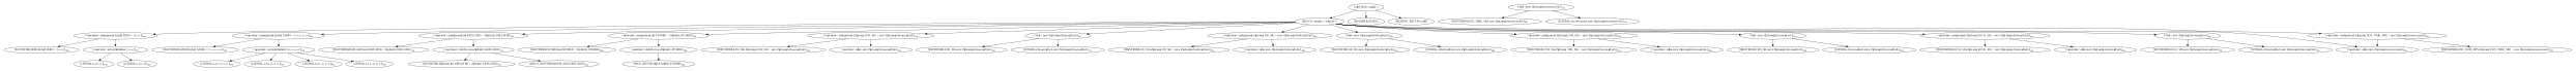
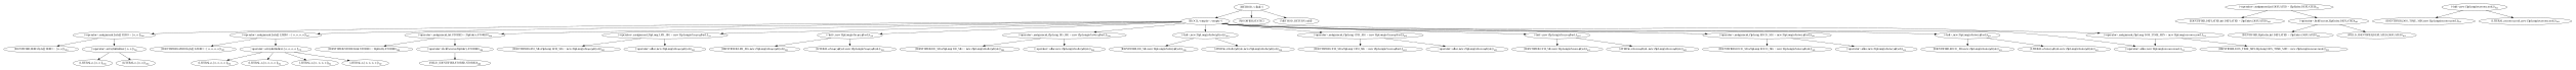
  digraph {
    fontname="Playfair Display"
    node [fontname="Playfair Display"]
    edge [fontname="Playfair Display"]
    n1 [label=<(METHOD,&lt;clinit&gt;)>]
    n2 [label=<(BLOCK,&lt;empty&gt;,&lt;empty&gt;)>]
    n3 [label=<(MODIFIER,STATIC)>]
    n4 [label=<(METHOD_RETURN,void)>]
    n5 [label=<(&lt;operator&gt;.assignment,byte[] ZERO = { 0, 0 })<SUB>160</SUB>>]
    n6 [label=<(&lt;operator&gt;.assignment,byte[] LZERO = { 0, 0, 0, 0 })<SUB>167</SUB>>]
    n7 [label=<(&lt;operator&gt;.assignment,int DEFLATED = ZipEntry.DEFLATED)<SUB>192</SUB>>]
    n8 [label=<(&lt;operator&gt;.assignment,int STORED = ZipEntry.STORED)<SUB>199</SUB>>]
    n9 [label=<(&lt;operator&gt;.assignment,ZipLong LFH_SIG = new ZipLong(0X04034B50L))<SUB>393</SUB>>]
    n10 [label=<(&lt;init&gt;,new ZipLong(0X04034B50L))<SUB>393</SUB>>]
    n11 [label=<(&lt;operator&gt;.assignment,ZipLong DD_SIG = new ZipLong(0X08074B50L))<SUB>399</SUB>>]
    n12 [label=<(&lt;init&gt;,new ZipLong(0X08074B50L))<SUB>399</SUB>>]
    n13 [label=<(&lt;operator&gt;.assignment,ZipLong CFH_SIG = new ZipLong(0X02014B50L))<SUB>405</SUB>>]
    n14 [label=<(&lt;init&gt;,new ZipLong(0X02014B50L))<SUB>405</SUB>>]
    n15 [label=<(&lt;operator&gt;.assignment,ZipLong EOCD_SIG = new ZipLong(0X06054B50L))<SUB>411</SUB>>]
    n16 [label=<(&lt;init&gt;,new ZipLong(0X06054B50L))<SUB>411</SUB>>]
    n17 [label=<(&lt;operator&gt;.assignment,ZipLong DOS_TIME_MIN = new ZipLong(0x00002100L))<SUB>622</SUB>>]
    n18 [label=<(&lt;operator&gt;.alloc,new ZipLong(0x00002100L))<SUB>622</SUB>>]
    n19 [label=<(IDENTIFIER,ZERO,byte[] ZERO = { 0, 0 })<SUB>160</SUB>>]
    n20 [label=<(&lt;operator&gt;.arrayInitializer,{ 0, 0 })<SUB>160</SUB>>]
    n21 [label=<(IDENTIFIER,LZERO,byte[] LZERO = { 0, 0, 0, 0 })<SUB>167</SUB>>]
    n22 [label=<(&lt;operator&gt;.arrayInitializer,{ 0, 0, 0, 0 })<SUB>167</SUB>>]
    n23 [label=<(IDENTIFIER,DEFLATED,int DEFLATED = ZipEntry.DEFLATED)<SUB>192</SUB>>]
    n24 [label=<(&lt;operator&gt;.fieldAccess,ZipEntry.DEFLATED)<SUB>192</SUB>>]
-   n25 [label=<(IDENTIFIER,STORED,int STORED = ZipEntry.STORED)<SUB>199</SUB>>]
+   n25 [label=<(IDENTIFIER,STORED,int STORED = ZipEntry.STORED)<SUB>299</SUB>>]
    n26 [label=<(&lt;operator&gt;.fieldAccess,ZipEntry.STORED)<SUB>199</SUB>>]
    n27 [label=<(IDENTIFIER,LFH_SIG,ZipLong LFH_SIG = new ZipLong(0X04034B50L))<SUB>393</SUB>>]
    n28 [label=<(&lt;operator&gt;.alloc,new ZipLong(0X04034B50L))<SUB>392</SUB>>]
    n29 [label=<(IDENTIFIER,LFH_SIG,new ZipLong(0X04034B50L))<SUB>393</SUB>>]
    n30 [label=<(LITERAL,0X04034B50L,new ZipLong(0X04034B50L))<SUB>393</SUB>>]
    n31 [label=<(IDENTIFIER,DD_SIG,ZipLong DD_SIG = new ZipLong(0X08074B50L))<SUB>399</SUB>>]
    n32 [label=<(&lt;operator&gt;.alloc,new ZipLong(0X08074B50L))<SUB>399</SUB>>]
    n33 [label=<(IDENTIFIER,DD_SIG,new ZipLong(0X08074B50L))<SUB>399</SUB>>]
    n34 [label=<(LITERAL,0X08074B50L,new ZipLong(0X08074B50L))<SUB>399</SUB>>]
    n35 [label=<(IDENTIFIER,CFH_SIG,ZipLong CFH_SIG = new ZipLong(0X02014B50L))<SUB>405</SUB>>]
    n36 [label=<(&lt;operator&gt;.alloc,new ZipLong(0X02014B50L))<SUB>405</SUB>>]
    n37 [label=<(IDENTIFIER,CFH_SIG,new ZipLong(0X02014B50L))<SUB>405</SUB>>]
    n38 [label=<(LITERAL,0X02014B50L,new ZipLong(0X02014B50L))<SUB>405</SUB>>]
    n39 [label=<(IDENTIFIER,EOCD_SIG,ZipLong EOCD_SIG = new ZipLong(0X06054B50L))<SUB>411</SUB>>]
    n40 [label=<(&lt;operator&gt;.alloc,new ZipLong(0X06054B50L))<SUB>411</SUB>>]
    n41 [label=<(IDENTIFIER,EOCD_SIG,new ZipLong(0X06054B50L))<SUB>411</SUB>>]
    n42 [label=<(LITERAL,0X06054B50L,new ZipLong(0X06054B50L))<SUB>411</SUB>>]
    n43 [label=<(IDENTIFIER,DOS_TIME_MIN,ZipLong DOS_TIME_MIN = new ZipLong(0x00002100L))<SUB>622</SUB>>]
    n44 [label=<(&lt;init&gt;,new ZipLong(0x00002100L))<SUB>622</SUB>>]
    n45 [label=<(IDENTIFIER,DOS_TIME_MIN,new ZipLong(0x00002100L))<SUB>622</SUB>>]
    n46 [label=<(LITERAL,0x00002100L,new ZipLong(0x00002100L))<SUB>622</SUB>>]
    n47 [label=<(LITERAL,0,{ 0, 0 })<SUB>160</SUB>>]
    n48 [label=<(LITERAL,0,{ 0, 0 })<SUB>160</SUB>>]
    n49 [label=<(LITERAL,0,{ 0, 0, 0, 0 })<SUB>167</SUB>>]
    n50 [label=<(LITERAL,0,{ 0, 0, 0, 0 })<SUB>167</SUB>>]
    n51 [label=<(LITERAL,0,{ 0, 0, 0, 0 })<SUB>167</SUB>>]
    n52 [label=<(LITERAL,0,{ 0, 0, 0, 0 })<SUB>167</SUB>>]
    n53 [label=<(IDENTIFIER,ZipEntry,int DEFLATED = ZipEntry.DEFLATED)<SUB>192</SUB>>]
    n54 [label=<(FIELD_IDENTIFIER,DEFLATED,DEFLATED)<SUB>192</SUB>>]
    n55 [label=<(FIELD_IDENTIFIER,STORED,STORED)<SUB>199</SUB>>]
    n1 -> n2
    n1 -> n3
    n1 -> n4
    n2 -> n5
    n2 -> n6
-   n2 -> n7
    n2 -> n8
    n2 -> n9
    n2 -> n10
    n2 -> n11
    n2 -> n12
    n2 -> n13
    n2 -> n14
    n2 -> n15
    n2 -> n16
    n2 -> n17
    n2 -> n18
    n5 -> n19
    n5 -> n20
    n6 -> n21
    n6 -> n22
    n7 -> n23
    n7 -> n24
    n8 -> n25
    n8 -> n26
    n9 -> n27
    n9 -> n28
    n10 -> n29
    n10 -> n30
    n11 -> n31
    n11 -> n32
    n12 -> n33
    n12 -> n34
    n13 -> n35
    n13 -> n36
    n14 -> n37
    n14 -> n38
    n15 -> n39
    n15 -> n40
    n16 -> n41
    n16 -> n42
    n17 -> n18
    n17 -> n43
    n20 -> n47
    n20 -> n48
    n22 -> n49
    n22 -> n50
    n22 -> n51
    n22 -> n52
    n24 -> n53
    n24 -> n54
    n26 -> n55
    n44 -> n45
    n44 -> n46
  }
